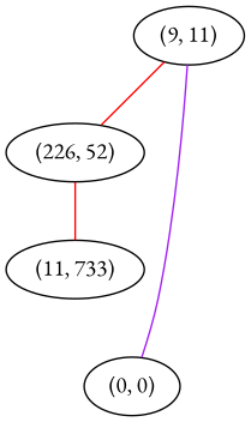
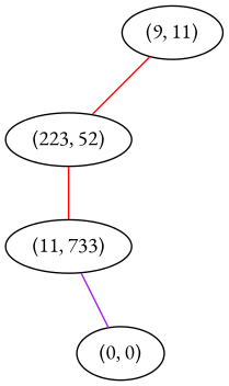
  graph {
    fontname="EB Garamond"
    node [fontname="EB Garamond"]
    edge [color=red fontname="EB Garamond" weight=1]
    "(9, 11)"
-   "(226, 52)"
+   "(226, 52)" [label="(223, 52)"]
    "(0, 0)"
    n4 [label="(11, 733)"]
    "(9, 11)" -- "(226, 52)"
-   "(9, 11)" -- "(0, 0)" [color=purple weight=4]
+   n4 -- "(0, 0)" [color=purple weight=4]
    "(226, 52)" -- n4
  }
